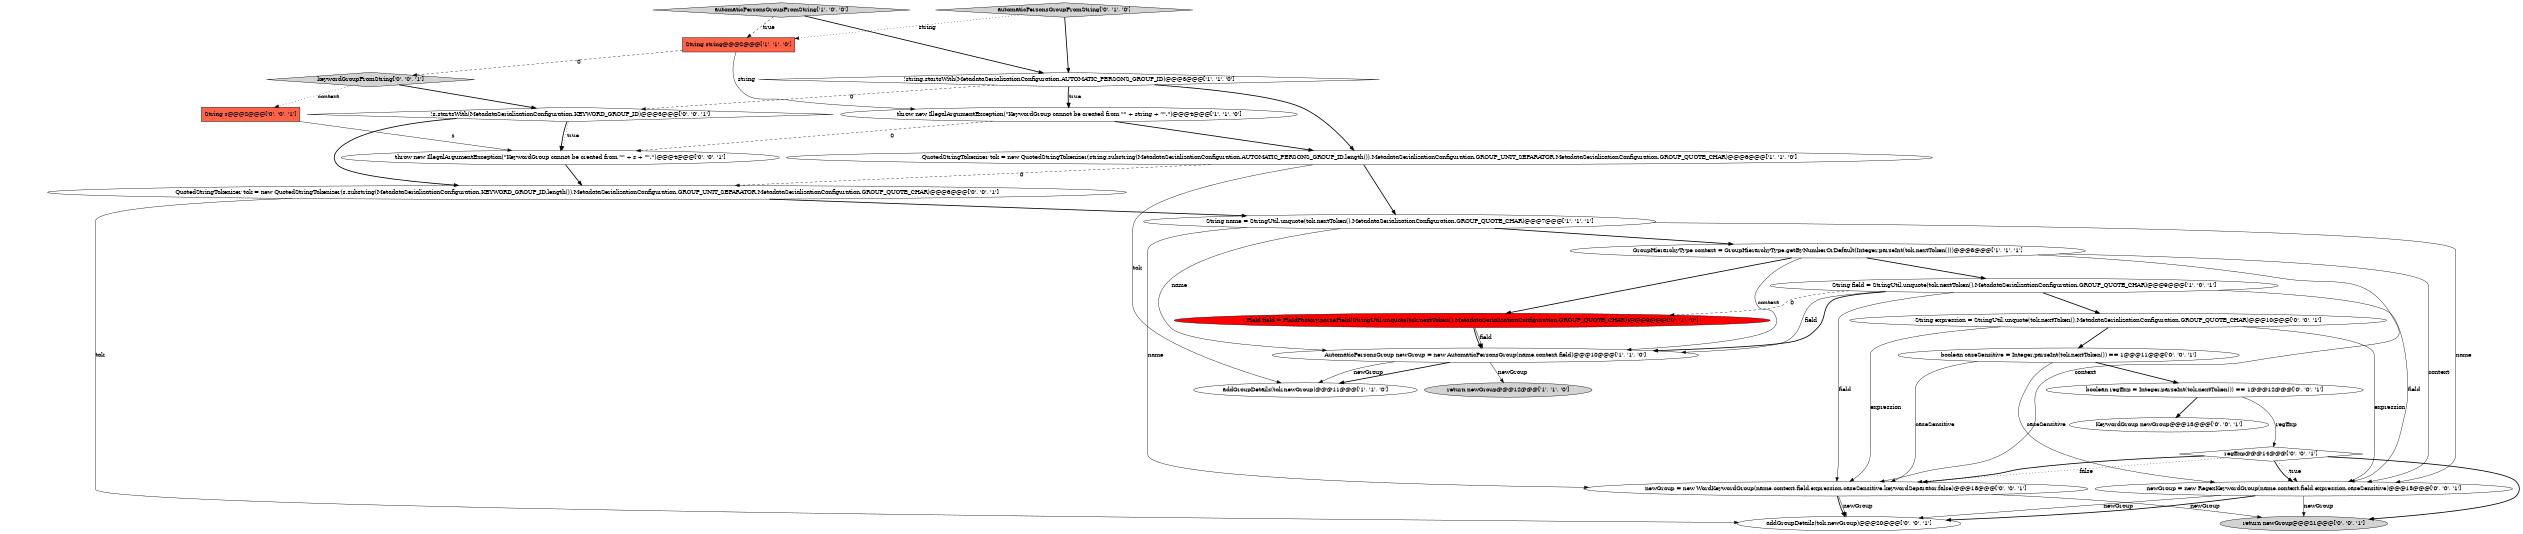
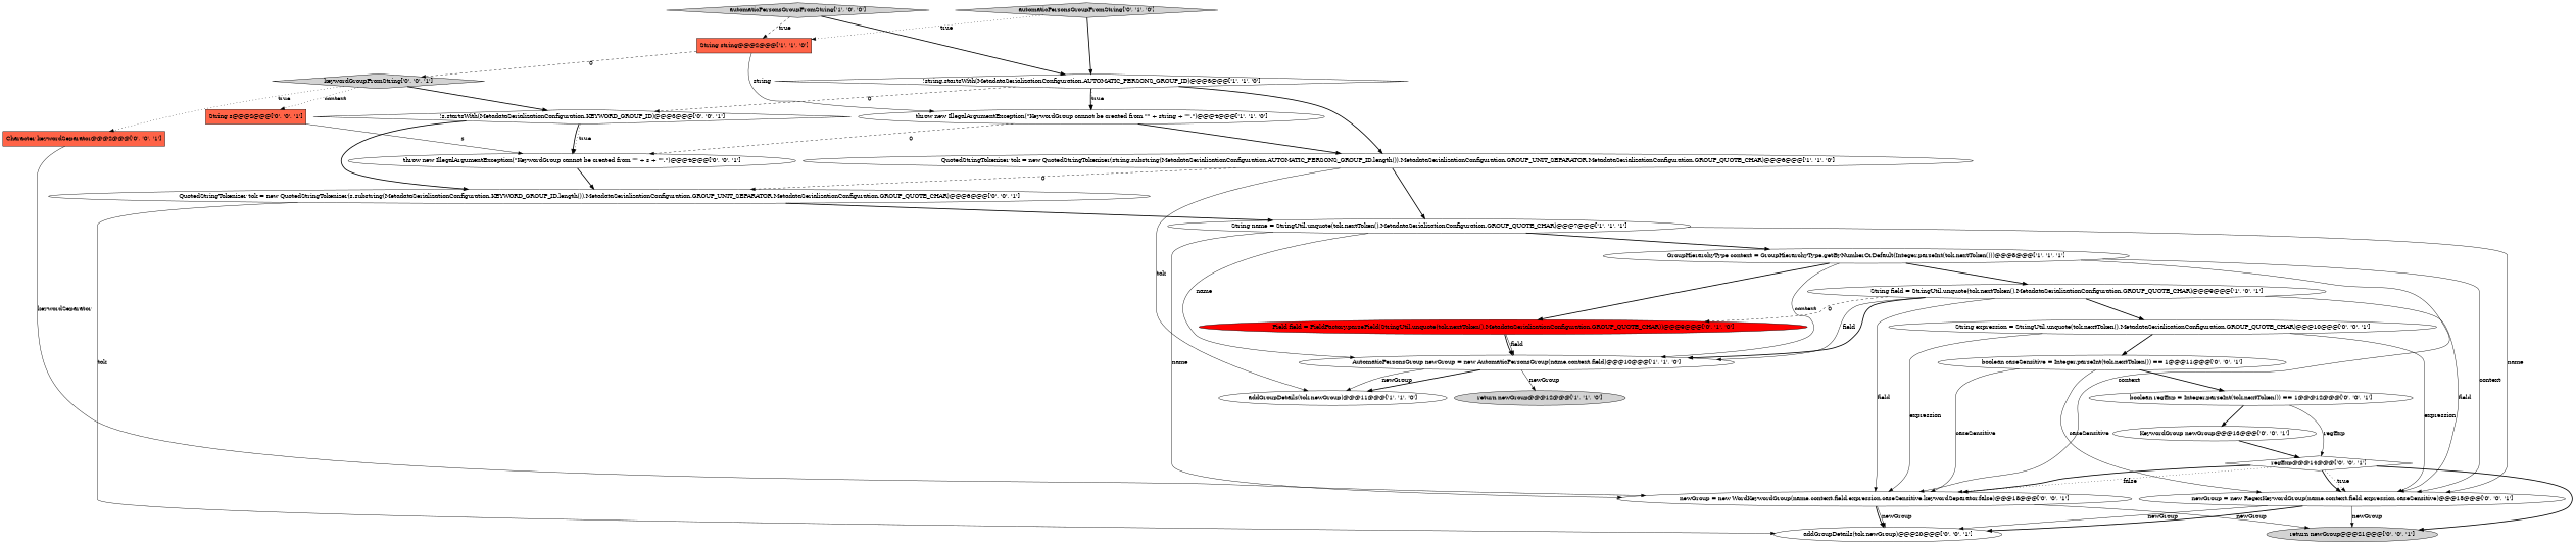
  digraph {
    node [fillcolor=white shape=ellipse style=filled]
    edge [style=bold]
    n1 [fillcolor=lightgray label="automaticPersonsGroupFromString['0', '1', '0']" shape=diamond]
    n2 [label="!string.startsWith(MetadataSerializationConfiguration.AUTOMATIC_PERSONS_GROUP_ID)@@@3@@@['1', '1', '0']" shape=diamond]
    n3 [fillcolor=tomato label="String string@@@2@@@['1', '1', '0']" shape=box]
    n4 [label="throw new IllegalArgumentException(\"KeywordGroup cannot be created from \"\" + string + \"\".\")@@@4@@@['1', '1', '0']"]
    n5 [label="QuotedStringTokenizer tok = new QuotedStringTokenizer(string.substring(MetadataSerializationConfiguration.AUTOMATIC_PERSONS_GROUP_ID.length()),MetadataSerializationConfiguration.GROUP_UNIT_SEPARATOR,MetadataSerializationConfiguration.GROUP_QUOTE_CHAR)@@@6@@@['1', '1', '0']"]
    n6 [label="!s.startsWith(MetadataSerializationConfiguration.KEYWORD_GROUP_ID)@@@3@@@['0', '0', '1']" shape=diamond]
    n7 [fillcolor=lightgray label="keywordGroupFromString['0', '0', '1']" shape=diamond]
    n8 [label="throw new IllegalArgumentException(\"KeywordGroup cannot be created from \"\" + s + \"\".\")@@@4@@@['0', '0', '1']"]
    n9 [label="QuotedStringTokenizer tok = new QuotedStringTokenizer(s.substring(MetadataSerializationConfiguration.KEYWORD_GROUP_ID.length()),MetadataSerializationConfiguration.GROUP_UNIT_SEPARATOR,MetadataSerializationConfiguration.GROUP_QUOTE_CHAR)@@@6@@@['0', '0', '1']"]
    n10 [label="String name = StringUtil.unquote(tok.nextToken(),MetadataSerializationConfiguration.GROUP_QUOTE_CHAR)@@@7@@@['1', '1', '1']"]
    n11 [label="addGroupDetails(tok,newGroup)@@@11@@@['1', '1', '0']"]
    n12 [fillcolor=red label="Field field = FieldFactory.parseField(StringUtil.unquote(tok.nextToken(),MetadataSerializationConfiguration.GROUP_QUOTE_CHAR))@@@9@@@['0', '1', '0']"]
    n13 [label="AutomaticPersonsGroup newGroup = new AutomaticPersonsGroup(name,context,field)@@@10@@@['1', '1', '0']"]
    n14 [fillcolor=lightgray label="return newGroup@@@12@@@['1', '1', '0']"]
    n15 [label="GroupHierarchyType context = GroupHierarchyType.getByNumberOrDefault(Integer.parseInt(tok.nextToken()))@@@8@@@['1', '1', '1']"]
    n16 [label="newGroup = new RegexKeywordGroup(name,context,field,expression,caseSensitive)@@@15@@@['0', '0', '1']"]
    n17 [label="newGroup = new WordKeywordGroup(name,context,field,expression,caseSensitive,keywordSeparator,false)@@@18@@@['0', '0', '1']"]
    n18 [label="String field = StringUtil.unquote(tok.nextToken(),MetadataSerializationConfiguration.GROUP_QUOTE_CHAR)@@@9@@@['1', '0', '1']"]
    n19 [label="addGroupDetails(tok,newGroup)@@@20@@@['0', '0', '1']"]
    n20 [fillcolor=lightgray label="return newGroup@@@21@@@['0', '0', '1']"]
    n21 [label="String expression = StringUtil.unquote(tok.nextToken(),MetadataSerializationConfiguration.GROUP_QUOTE_CHAR)@@@10@@@['0', '0', '1']"]
+   n22 [fillcolor=tomato label="Character keywordSeparator@@@2@@@['0', '0', '1']" shape=box]
    n23 [label="boolean caseSensitive = Integer.parseInt(tok.nextToken()) == 1@@@11@@@['0', '0', '1']"]
    n24 [label="boolean regExp = Integer.parseInt(tok.nextToken()) == 1@@@12@@@['0', '0', '1']"]
    n25 [label="regExp@@@14@@@['0', '0', '1']" shape=diamond]
    n26 [label="KeywordGroup newGroup@@@13@@@['0', '0', '1']"]
    n27 [fillcolor=tomato label="String s@@@2@@@['0', '0', '1']" shape=box]
    n28 [fillcolor=lightgray label="automaticPersonsGroupFromString['1', '0', '0']" shape=diamond]
    n1 -> n2
-   n1 -> n3 [label=string style=dotted]
+   n1 -> n3 [label=true style=dotted]
    n2 -> n4 [label=true style=dotted]
    n2 -> n4
    n2 -> n5
    n2 -> n6 [label=0 style=dashed]
    n3 -> n4 [label=string style=solid]
    n3 -> n7 [label=0 style=dashed]
    n4 -> n5
    n4 -> n8 [label=0 style=dashed]
    n5 -> n9 [label=0 style=dashed]
    n5 -> n10
    n5 -> n11 [label=tok style=solid]
    n6 -> n8 [label=true style=dotted]
    n6 -> n8
    n6 -> n9
    n7 -> n6
+   n7 -> n22 [label=true style=dotted]
    n7 -> n27 [label=context style=dotted]
    n8 -> n9
    n9 -> n10
    n9 -> n19 [label=tok style=solid]
    n10 -> n13 [label=name style=solid]
    n10 -> n15
    n10 -> n16 [label=name style=solid]
    n10 -> n17 [label=name style=solid]
    n12 -> n13 [label=field style=solid]
    n12 -> n13
    n13 -> n11
    n13 -> n11 [label=newGroup style=solid]
    n13 -> n14 [label=newGroup style=solid]
    n15 -> n12
    n15 -> n13 [label=context style=solid]
    n15 -> n16 [label=context style=solid]
    n15 -> n17 [label=context style=solid]
    n15 -> n18
    n16 -> n19 [label=newGroup style=solid]
    n16 -> n19
    n16 -> n20 [label=newGroup style=solid]
    n17 -> n19
    n17 -> n19 [label=newGroup style=solid]
    n17 -> n20 [label=newGroup style=solid]
    n18 -> n12 [label=0 style=dashed]
    n18 -> n13 [label=field style=solid]
    n18 -> n13
    n18 -> n16 [label=field style=solid]
    n18 -> n17 [label=field style=solid]
    n18 -> n21
    n21 -> n16 [label=expression style=solid]
    n21 -> n17 [label=expression style=solid]
    n21 -> n23
+   n22 -> n17 [label=keywordSeparator style=solid]
    n23 -> n16 [label=caseSensitive style=solid]
    n23 -> n17 [label=caseSensitive style=solid]
    n23 -> n24
    n24 -> n25 [label=regExp style=solid]
    n24 -> n26
    n25 -> n16
    n25 -> n16 [label=true style=dotted]
    n25 -> n17 [label=false style=dotted]
    n25 -> n17
    n25 -> n20
+   n26 -> n25
    n27 -> n8 [label=s style=solid]
    n28 -> n2
    n28 -> n3 [label=true style=dashed]
  }
